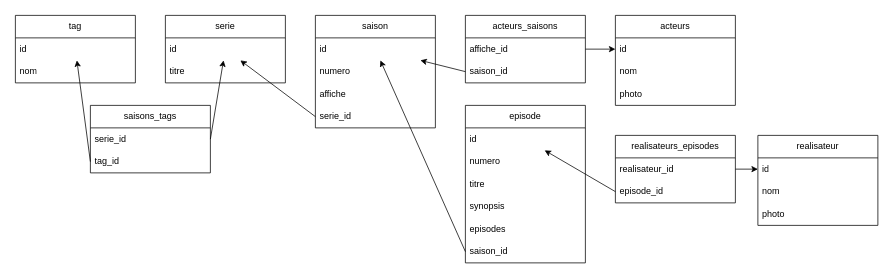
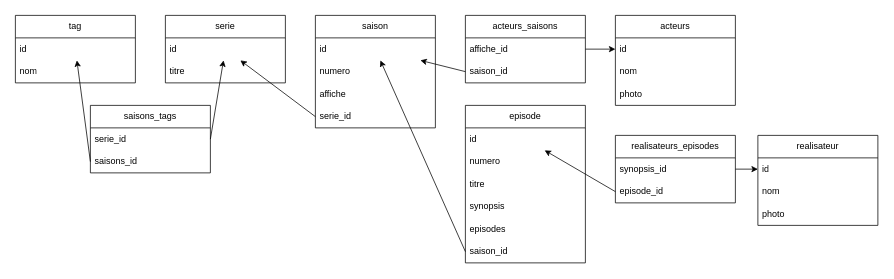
  <mxCell id="0" />
  <mxCell id="1" parent="0" />
  <mxCell id="2" value="tag" style="swimlane;fontStyle=0;childLayout=stackLayout;horizontal=1;startSize=30;horizontalStack=0;resizeParent=1;resizeParentMax=0;resizeLast=0;collapsible=1;marginBottom=0;whiteSpace=wrap;html=1;" parent="1" vertex="1"><mxGeometry x="20" y="20" width="160" height="90" as="geometry" /></mxCell>
  <mxCell id="3" value="id" style="text;strokeColor=none;fillColor=none;align=left;verticalAlign=middle;spacingLeft=4;spacingRight=4;overflow=hidden;points=[[0,0.5],[1,0.5]];portConstraint=eastwest;rotatable=0;whiteSpace=wrap;html=1;" parent="2" vertex="1"><mxGeometry y="30" width="160" height="30" as="geometry" /></mxCell>
  <mxCell id="4" value="nom" style="text;strokeColor=none;fillColor=none;align=left;verticalAlign=middle;spacingLeft=4;spacingRight=4;overflow=hidden;points=[[0,0.5],[1,0.5]];portConstraint=eastwest;rotatable=0;whiteSpace=wrap;html=1;" parent="2" vertex="1"><mxGeometry y="60" width="160" height="30" as="geometry" /></mxCell>
  <mxCell id="5" value="serie" style="swimlane;fontStyle=0;childLayout=stackLayout;horizontal=1;startSize=30;horizontalStack=0;resizeParent=1;resizeParentMax=0;resizeLast=0;collapsible=1;marginBottom=0;whiteSpace=wrap;html=1;" parent="1" vertex="1"><mxGeometry x="220" y="20" width="160" height="90" as="geometry" /></mxCell>
  <mxCell id="6" value="id" style="text;strokeColor=none;fillColor=none;align=left;verticalAlign=middle;spacingLeft=4;spacingRight=4;overflow=hidden;points=[[0,0.5],[1,0.5]];portConstraint=eastwest;rotatable=0;whiteSpace=wrap;html=1;" parent="5" vertex="1"><mxGeometry y="30" width="160" height="30" as="geometry" /></mxCell>
  <mxCell id="7" value="titre" style="text;strokeColor=none;fillColor=none;align=left;verticalAlign=middle;spacingLeft=4;spacingRight=4;overflow=hidden;points=[[0,0.5],[1,0.5]];portConstraint=eastwest;rotatable=0;whiteSpace=wrap;html=1;" parent="5" vertex="1"><mxGeometry y="60" width="160" height="30" as="geometry" /></mxCell>
  <mxCell id="8" value="episode" style="swimlane;fontStyle=0;childLayout=stackLayout;horizontal=1;startSize=30;horizontalStack=0;resizeParent=1;resizeParentMax=0;resizeLast=0;collapsible=1;marginBottom=0;whiteSpace=wrap;html=1;" parent="1" vertex="1"><mxGeometry x="620" y="140" width="160" height="210" as="geometry" /></mxCell>
  <mxCell id="9" value="id" style="text;strokeColor=none;fillColor=none;align=left;verticalAlign=middle;spacingLeft=4;spacingRight=4;overflow=hidden;points=[[0,0.5],[1,0.5]];portConstraint=eastwest;rotatable=0;whiteSpace=wrap;html=1;" parent="8" vertex="1"><mxGeometry y="30" width="160" height="30" as="geometry" /></mxCell>
  <mxCell id="10" value="numero" style="text;strokeColor=none;fillColor=none;align=left;verticalAlign=middle;spacingLeft=4;spacingRight=4;overflow=hidden;points=[[0,0.5],[1,0.5]];portConstraint=eastwest;rotatable=0;whiteSpace=wrap;html=1;" parent="8" vertex="1"><mxGeometry y="60" width="160" height="30" as="geometry" /></mxCell>
  <mxCell id="11" value="titre" style="text;strokeColor=none;fillColor=none;align=left;verticalAlign=middle;spacingLeft=4;spacingRight=4;overflow=hidden;points=[[0,0.5],[1,0.5]];portConstraint=eastwest;rotatable=0;whiteSpace=wrap;html=1;" parent="8" vertex="1"><mxGeometry y="90" width="160" height="30" as="geometry" /></mxCell>
  <mxCell id="12" value="synopsis" style="text;strokeColor=none;fillColor=none;align=left;verticalAlign=middle;spacingLeft=4;spacingRight=4;overflow=hidden;points=[[0,0.5],[1,0.5]];portConstraint=eastwest;rotatable=0;whiteSpace=wrap;html=1;" parent="8" vertex="1"><mxGeometry y="120" width="160" height="30" as="geometry" /></mxCell>
  <mxCell id="13" value="episodes" style="text;strokeColor=none;fillColor=none;align=left;verticalAlign=middle;spacingLeft=4;spacingRight=4;overflow=hidden;points=[[0,0.5],[1,0.5]];portConstraint=eastwest;rotatable=0;whiteSpace=wrap;html=1;" parent="8" vertex="1"><mxGeometry y="150" width="160" height="30" as="geometry" /></mxCell>
  <mxCell id="14" value="saison_id" style="text;strokeColor=none;fillColor=none;align=left;verticalAlign=middle;spacingLeft=4;spacingRight=4;overflow=hidden;points=[[0,0.5],[1,0.5]];portConstraint=eastwest;rotatable=0;whiteSpace=wrap;html=1;" parent="8" vertex="1"><mxGeometry y="180" width="160" height="30" as="geometry" /></mxCell>
  <mxCell id="15" value="realisateurs_episodes" style="swimlane;fontStyle=0;childLayout=stackLayout;horizontal=1;startSize=30;horizontalStack=0;resizeParent=1;resizeParentMax=0;resizeLast=0;collapsible=1;marginBottom=0;whiteSpace=wrap;html=1;" parent="1" vertex="1"><mxGeometry x="820" y="180" width="160" height="90" as="geometry" /></mxCell>
- <mxCell id="16" value="realisateur_id" style="text;strokeColor=none;fillColor=none;align=left;verticalAlign=middle;spacingLeft=4;spacingRight=4;overflow=hidden;points=[[0,0.5],[1,0.5]];portConstraint=eastwest;rotatable=0;whiteSpace=wrap;html=1;" parent="15" vertex="1"><mxGeometry y="30" width="160" height="30" as="geometry" /></mxCell>
+ <mxCell id="16" value="synopsis_id" style="text;strokeColor=none;fillColor=none;align=left;verticalAlign=middle;spacingLeft=4;spacingRight=4;overflow=hidden;points=[[0,0.5],[1,0.5]];portConstraint=eastwest;rotatable=0;whiteSpace=wrap;html=1;" parent="15" vertex="1"><mxGeometry y="30" width="160" height="30" as="geometry" /></mxCell>
  <mxCell id="17" value="episode_id" style="text;strokeColor=none;fillColor=none;align=left;verticalAlign=middle;spacingLeft=4;spacingRight=4;overflow=hidden;points=[[0,0.5],[1,0.5]];portConstraint=eastwest;rotatable=0;whiteSpace=wrap;html=1;" parent="15" vertex="1"><mxGeometry y="60" width="160" height="30" as="geometry" /></mxCell>
  <mxCell id="18" value="saisons_tags" style="swimlane;fontStyle=0;childLayout=stackLayout;horizontal=1;startSize=30;horizontalStack=0;resizeParent=1;resizeParentMax=0;resizeLast=0;collapsible=1;marginBottom=0;whiteSpace=wrap;html=1;" parent="1" vertex="1"><mxGeometry x="120" y="140" width="160" height="90" as="geometry" /></mxCell>
  <mxCell id="19" value="serie_id" style="text;strokeColor=none;fillColor=none;align=left;verticalAlign=middle;spacingLeft=4;spacingRight=4;overflow=hidden;points=[[0,0.5],[1,0.5]];portConstraint=eastwest;rotatable=0;whiteSpace=wrap;html=1;" parent="18" vertex="1"><mxGeometry y="30" width="160" height="30" as="geometry" /></mxCell>
- <mxCell id="20" value="tag_id" style="text;strokeColor=none;fillColor=none;align=left;verticalAlign=middle;spacingLeft=4;spacingRight=4;overflow=hidden;points=[[0,0.5],[1,0.5]];portConstraint=eastwest;rotatable=0;whiteSpace=wrap;html=1;" parent="18" vertex="1"><mxGeometry y="60" width="160" height="30" as="geometry" /></mxCell>
+ <mxCell id="20" value="saisons_id" style="text;strokeColor=none;fillColor=none;align=left;verticalAlign=middle;spacingLeft=4;spacingRight=4;overflow=hidden;points=[[0,0.5],[1,0.5]];portConstraint=eastwest;rotatable=0;whiteSpace=wrap;html=1;" parent="18" vertex="1"><mxGeometry y="60" width="160" height="30" as="geometry" /></mxCell>
  <mxCell id="21" value="saison" style="swimlane;fontStyle=0;childLayout=stackLayout;horizontal=1;startSize=30;horizontalStack=0;resizeParent=1;resizeParentMax=0;resizeLast=0;collapsible=1;marginBottom=0;whiteSpace=wrap;html=1;" parent="1" vertex="1"><mxGeometry x="420" y="20" width="160" height="150" as="geometry" /></mxCell>
  <mxCell id="22" value="id" style="text;strokeColor=none;fillColor=none;align=left;verticalAlign=middle;spacingLeft=4;spacingRight=4;overflow=hidden;points=[[0,0.5],[1,0.5]];portConstraint=eastwest;rotatable=0;whiteSpace=wrap;html=1;" parent="21" vertex="1"><mxGeometry y="30" width="160" height="30" as="geometry" /></mxCell>
  <mxCell id="23" value="numero" style="text;strokeColor=none;fillColor=none;align=left;verticalAlign=middle;spacingLeft=4;spacingRight=4;overflow=hidden;points=[[0,0.5],[1,0.5]];portConstraint=eastwest;rotatable=0;whiteSpace=wrap;html=1;" parent="21" vertex="1"><mxGeometry y="60" width="160" height="30" as="geometry" /></mxCell>
  <mxCell id="24" value="affiche" style="text;strokeColor=none;fillColor=none;align=left;verticalAlign=middle;spacingLeft=4;spacingRight=4;overflow=hidden;points=[[0,0.5],[1,0.5]];portConstraint=eastwest;rotatable=0;whiteSpace=wrap;html=1;" parent="21" vertex="1"><mxGeometry y="90" width="160" height="30" as="geometry" /></mxCell>
  <mxCell id="25" value="serie_id" style="text;strokeColor=none;fillColor=none;align=left;verticalAlign=middle;spacingLeft=4;spacingRight=4;overflow=hidden;points=[[0,0.5],[1,0.5]];portConstraint=eastwest;rotatable=0;whiteSpace=wrap;html=1;" parent="21" vertex="1"><mxGeometry y="120" width="160" height="30" as="geometry" /></mxCell>
  <mxCell id="26" value="realisateur" style="swimlane;fontStyle=0;childLayout=stackLayout;horizontal=1;startSize=30;horizontalStack=0;resizeParent=1;resizeParentMax=0;resizeLast=0;collapsible=1;marginBottom=0;whiteSpace=wrap;html=1;" parent="1" vertex="1"><mxGeometry x="1010" y="180" width="160" height="120" as="geometry" /></mxCell>
  <mxCell id="27" value="id" style="text;strokeColor=none;fillColor=none;align=left;verticalAlign=middle;spacingLeft=4;spacingRight=4;overflow=hidden;points=[[0,0.5],[1,0.5]];portConstraint=eastwest;rotatable=0;whiteSpace=wrap;html=1;" parent="26" vertex="1"><mxGeometry y="30" width="160" height="30" as="geometry" /></mxCell>
  <mxCell id="28" value="nom" style="text;strokeColor=none;fillColor=none;align=left;verticalAlign=middle;spacingLeft=4;spacingRight=4;overflow=hidden;points=[[0,0.5],[1,0.5]];portConstraint=eastwest;rotatable=0;whiteSpace=wrap;html=1;" parent="26" vertex="1"><mxGeometry y="60" width="160" height="30" as="geometry" /></mxCell>
  <mxCell id="29" value="photo" style="text;strokeColor=none;fillColor=none;align=left;verticalAlign=middle;spacingLeft=4;spacingRight=4;overflow=hidden;points=[[0,0.5],[1,0.5]];portConstraint=eastwest;rotatable=0;whiteSpace=wrap;html=1;" parent="26" vertex="1"><mxGeometry y="90" width="160" height="30" as="geometry" /></mxCell>
  <mxCell id="30" value="acteurs_saisons" style="swimlane;fontStyle=0;childLayout=stackLayout;horizontal=1;startSize=30;horizontalStack=0;resizeParent=1;resizeParentMax=0;resizeLast=0;collapsible=1;marginBottom=0;whiteSpace=wrap;html=1;" parent="1" vertex="1"><mxGeometry x="620" y="20" width="160" height="90" as="geometry" /></mxCell>
  <mxCell id="31" value="affiche_id" style="text;strokeColor=none;fillColor=none;align=left;verticalAlign=middle;spacingLeft=4;spacingRight=4;overflow=hidden;points=[[0,0.5],[1,0.5]];portConstraint=eastwest;rotatable=0;whiteSpace=wrap;html=1;" parent="30" vertex="1"><mxGeometry y="30" width="160" height="30" as="geometry" /></mxCell>
  <mxCell id="32" value="saison_id" style="text;strokeColor=none;fillColor=none;align=left;verticalAlign=middle;spacingLeft=4;spacingRight=4;overflow=hidden;points=[[0,0.5],[1,0.5]];portConstraint=eastwest;rotatable=0;whiteSpace=wrap;html=1;" parent="30" vertex="1"><mxGeometry y="60" width="160" height="30" as="geometry" /></mxCell>
  <mxCell id="33" value="acteurs" style="swimlane;fontStyle=0;childLayout=stackLayout;horizontal=1;startSize=30;horizontalStack=0;resizeParent=1;resizeParentMax=0;resizeLast=0;collapsible=1;marginBottom=0;whiteSpace=wrap;html=1;" parent="1" vertex="1"><mxGeometry x="820" y="20" width="160" height="120" as="geometry" /></mxCell>
  <mxCell id="34" value="id" style="text;strokeColor=none;fillColor=none;align=left;verticalAlign=middle;spacingLeft=4;spacingRight=4;overflow=hidden;points=[[0,0.5],[1,0.5]];portConstraint=eastwest;rotatable=0;whiteSpace=wrap;html=1;" parent="33" vertex="1"><mxGeometry y="30" width="160" height="30" as="geometry" /></mxCell>
  <mxCell id="35" value="nom" style="text;strokeColor=none;fillColor=none;align=left;verticalAlign=middle;spacingLeft=4;spacingRight=4;overflow=hidden;points=[[0,0.5],[1,0.5]];portConstraint=eastwest;rotatable=0;whiteSpace=wrap;html=1;" parent="33" vertex="1"><mxGeometry y="60" width="160" height="30" as="geometry" /></mxCell>
  <mxCell id="36" value="photo" style="text;strokeColor=none;fillColor=none;align=left;verticalAlign=middle;spacingLeft=4;spacingRight=4;overflow=hidden;points=[[0,0.5],[1,0.5]];portConstraint=eastwest;rotatable=0;whiteSpace=wrap;html=1;" parent="33" vertex="1"><mxGeometry y="90" width="160" height="30" as="geometry" /></mxCell>
  <mxCell id="37" style="edgeStyle=none;html=1;exitX=0;exitY=0.5;exitDx=0;exitDy=0;" parent="1" source="17" target="9" edge="1"><mxGeometry relative="1" as="geometry" /></mxCell>
  <mxCell id="38" style="edgeStyle=none;html=1;exitX=1;exitY=0.5;exitDx=0;exitDy=0;" parent="1" source="16" target="27" edge="1"><mxGeometry relative="1" as="geometry" /></mxCell>
  <mxCell id="39" style="edgeStyle=none;html=1;exitX=1;exitY=0.5;exitDx=0;exitDy=0;" parent="1" source="31" target="34" edge="1"><mxGeometry relative="1" as="geometry" /></mxCell>
  <mxCell id="40" style="edgeStyle=none;html=1;exitX=0;exitY=0.5;exitDx=0;exitDy=0;" parent="1" source="25" target="6" edge="1"><mxGeometry relative="1" as="geometry" /></mxCell>
  <mxCell id="41" style="edgeStyle=none;html=1;exitX=1;exitY=0.5;exitDx=0;exitDy=0;" parent="1" source="19" target="6" edge="1"><mxGeometry relative="1" as="geometry" /></mxCell>
  <mxCell id="42" style="edgeStyle=none;html=1;exitX=0;exitY=0.5;exitDx=0;exitDy=0;" parent="1" source="20" target="3" edge="1"><mxGeometry relative="1" as="geometry" /></mxCell>
  <mxCell id="43" style="edgeStyle=none;html=1;exitX=0;exitY=0.5;exitDx=0;exitDy=0;" parent="1" source="32" target="22" edge="1"><mxGeometry relative="1" as="geometry" /></mxCell>
  <mxCell id="44" style="edgeStyle=none;html=1;exitX=0;exitY=0.5;exitDx=0;exitDy=0;" parent="1" source="14" target="22" edge="1"><mxGeometry relative="1" as="geometry" /></mxCell>
